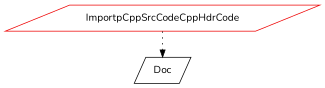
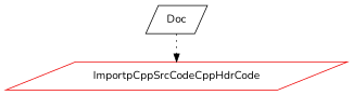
  digraph {
    fontname=Nunito
    node [shape=parallelogram fontname=Nunito]
    n1 [color=red2 label=ImportpCppSrcCodeCppHdrCode]
    Doc
-   n1 -> Doc [style=dotted fontname=Nunito]
+   Doc -> n1 [style=dotted fontname=Nunito]
  }
